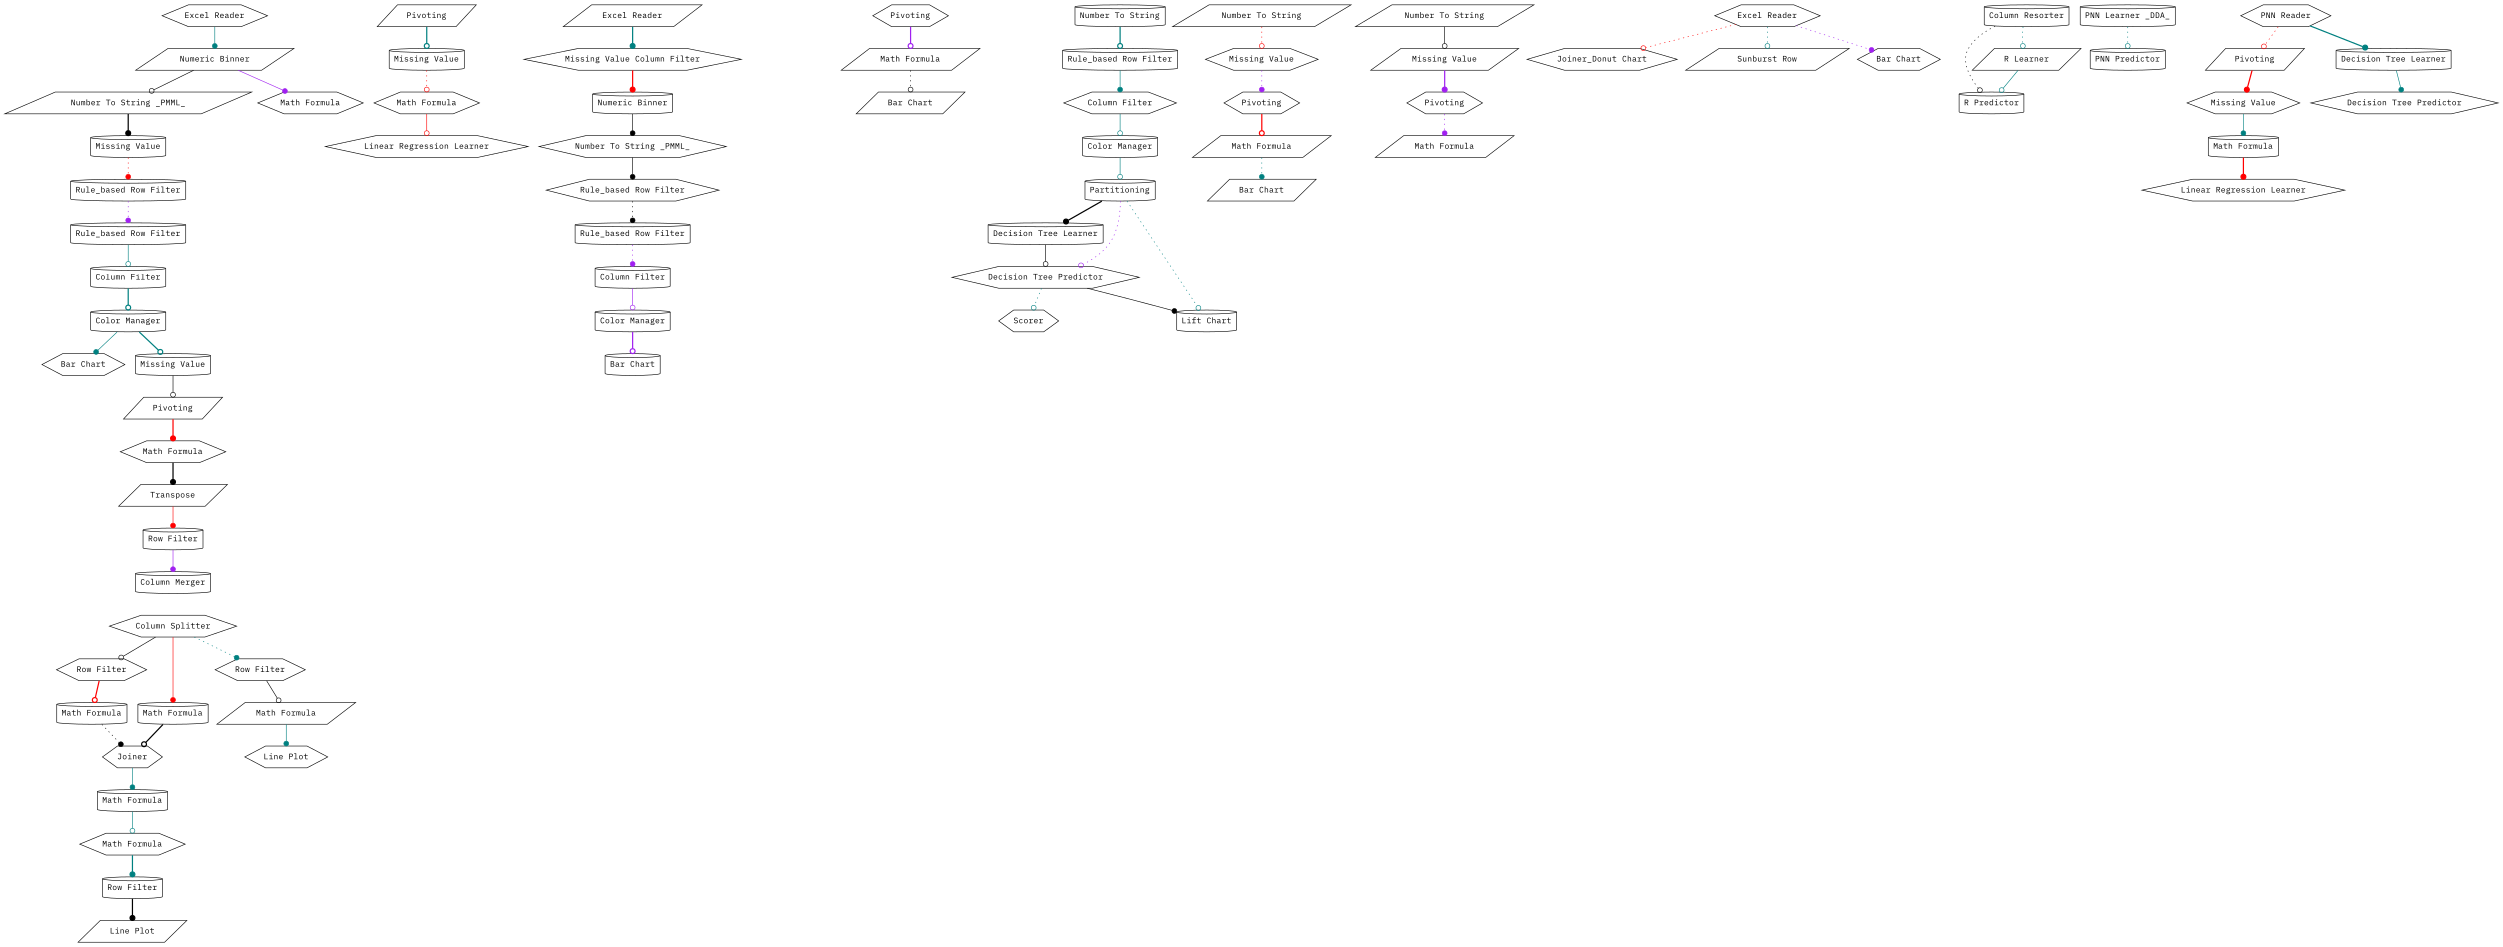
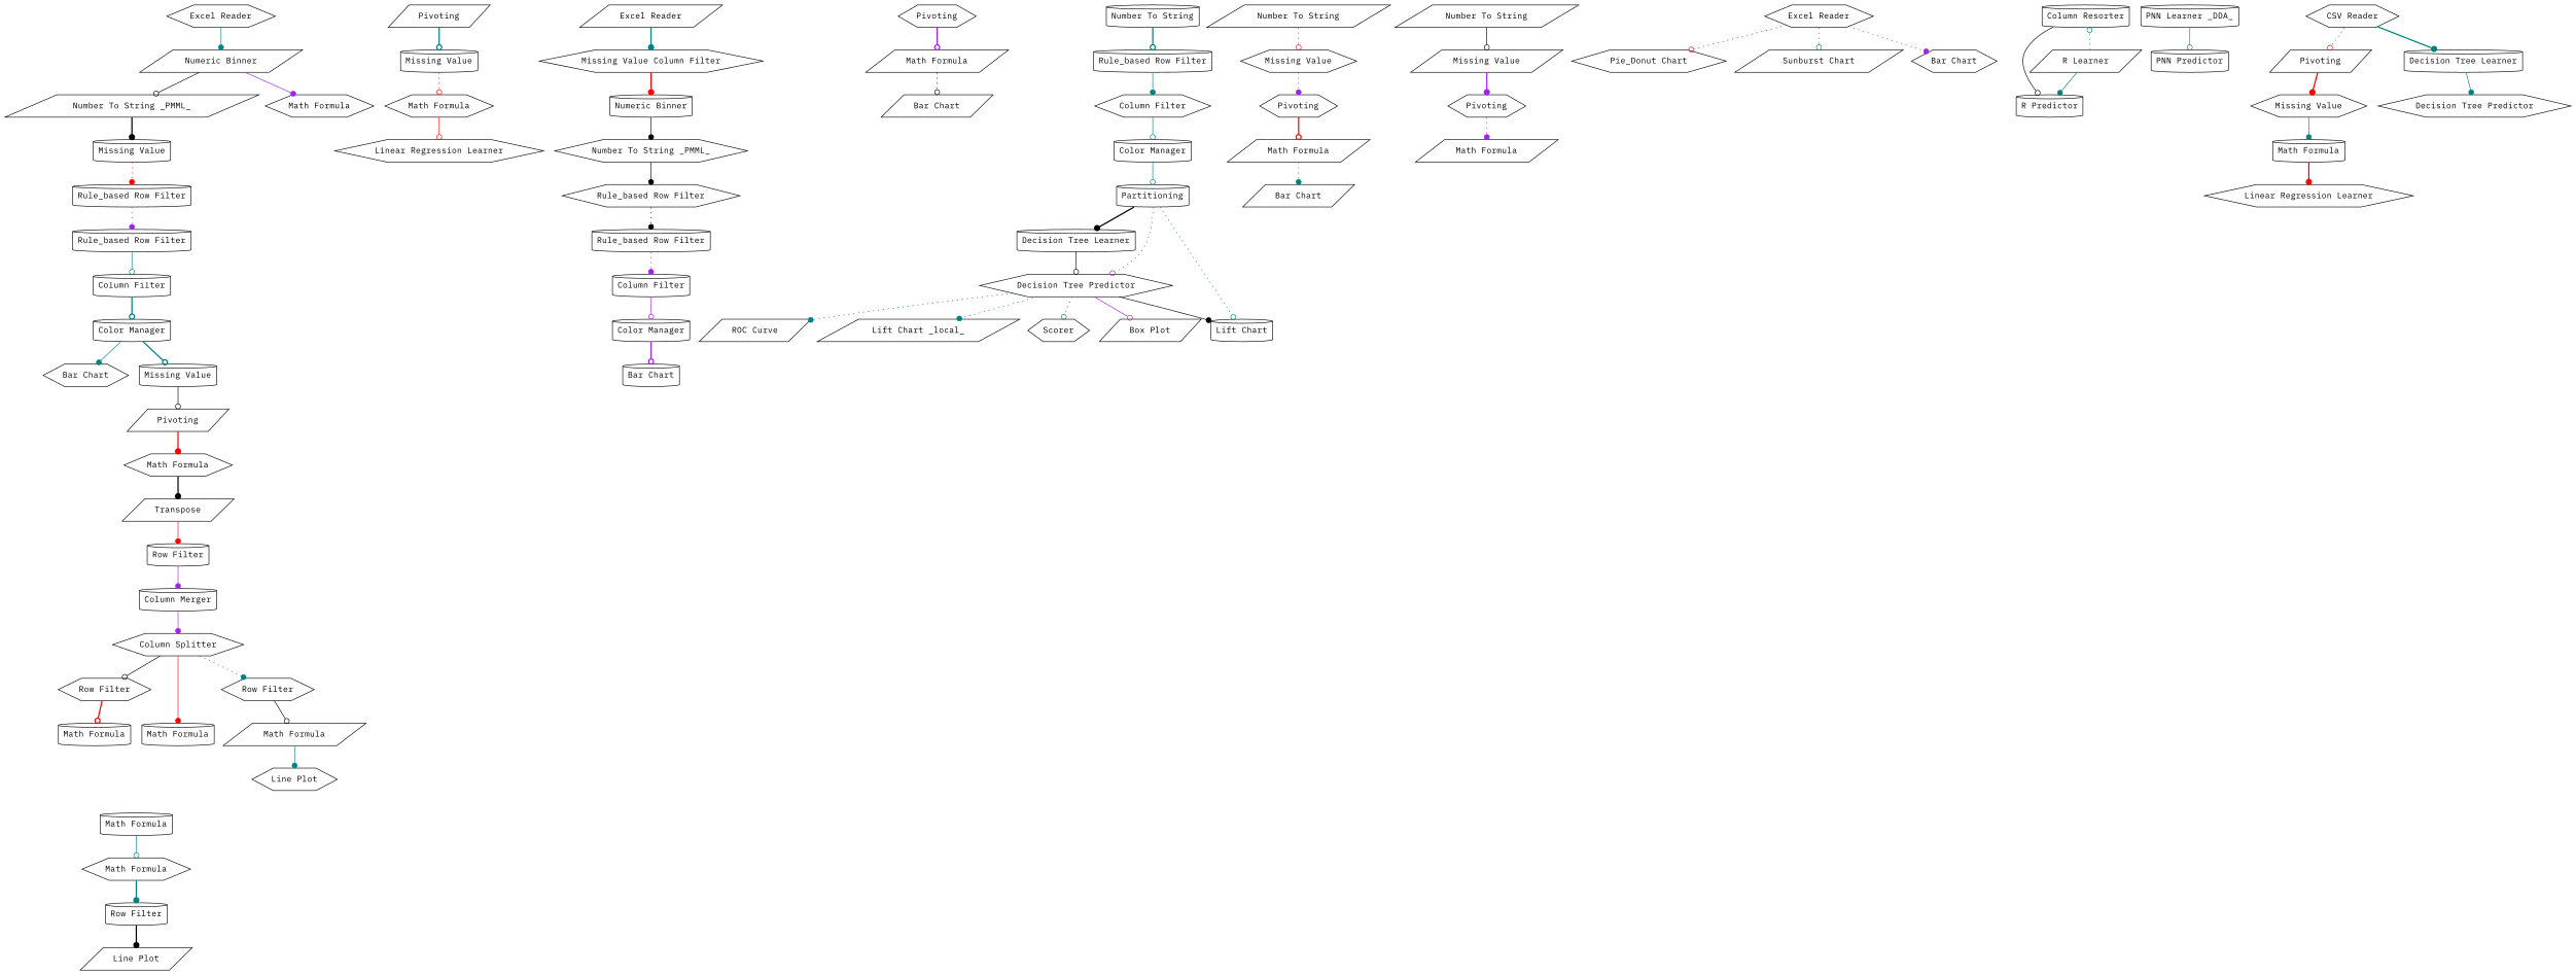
  digraph {
    fontname="IBM Plex Mono"
    rankdir=TB
    node [fontname="IBM Plex Mono" shape=cylinder]
    edge [arrowhead=dot color=teal fontname="IBM Plex Mono" style=solid]
    n1 [label="Row Filter" shape=hexagon]
    n2 [label="Math Formula"]
-   n3 [label=Joiner shape=hexagon]
    n4 [label="Math Formula"]
    n5 [label="Math Formula"]
    n6 [label="Line Plot" shape=parallelogram]
    n7 [label="Math Formula" shape=hexagon]
    n8 [label="Linear Regression Learner" shape=hexagon]
    n9 [label="Bar Chart"]
    n10 [label="Rule_based Row Filter" shape=hexagon]
    n11 [label="Rule_based Row Filter"]
    n12 [label="Column Filter"]
    n13 [label=Pivoting shape=hexagon]
    n14 [label="Math Formula" shape=parallelogram]
    n15 [label="Bar Chart" shape=parallelogram]
    n16 [label="Decision Tree Learner"]
    n17 [label="Decision Tree Predictor" shape=hexagon]
+   n18 [label="ROC Curve" shape=parallelogram]
+   n19 [label="Lift Chart _local_" shape=parallelogram]
    n20 [label=Scorer shape=hexagon]
+   n21 [label="Box Plot" shape=parallelogram]
    n22 [label="Lift Chart"]
    n23 [label="Rule_based Row Filter"]
    n24 [label="Column Filter" shape=hexagon]
    n25 [label="Color Manager"]
    n26 [label="Rule_based Row Filter"]
    n27 [label="Rule_based Row Filter"]
    n28 [label="Column Filter"]
    n29 [label="Missing Value Column Filter" shape=hexagon]
    n30 [label="Numeric Binner"]
    n31 [label="Number To String _PMML_" shape=hexagon]
    n32 [label="Color Manager"]
    n33 [label="Math Formula" shape=parallelogram]
    n34 [label="Bar Chart" shape=parallelogram]
    n35 [label="Column Splitter" shape=hexagon]
    n36 [label="Row Filter" shape=hexagon]
    n37 [label="Math Formula" shape=parallelogram]
    n38 [label=Pivoting shape=parallelogram]
    n39 [label="Math Formula" shape=hexagon]
    n40 [label=Transpose shape=parallelogram]
    n41 [label=Pivoting shape=hexagon]
    n42 [label="Math Formula" shape=parallelogram]
-   n43 [label="Joiner_Donut Chart" shape=hexagon]
+   n43 [label="Pie_Donut Chart" shape=hexagon]
    n44 [label="Excel Reader" shape=hexagon]
    n45 [label="Numeric Binner" shape=parallelogram]
    n46 [label="Number To String _PMML_" shape=parallelogram]
    n47 [label="Math Formula" shape=hexagon]
    n48 [label="Missing Value"]
    n49 [label="Column Resorter"]
    n50 [label="R Predictor"]
    n51 [label="R Learner" shape=parallelogram]
    n52 [label="Color Manager"]
    n53 [label="PNN Learner _DDA_"]
    n54 [label="PNN Predictor"]
    n55 [label="Missing Value"]
    n56 [label="Number To String" shape=parallelogram]
    n57 [label="Missing Value" shape=hexagon]
    n58 [label=Pivoting shape=hexagon]
    n59 [label=Partitioning]
    n60 [label="Row Filter"]
    n61 [label="Math Formula" shape=hexagon]
    n62 [label="Linear Regression Learner" shape=hexagon]
    n63 [label="Decision Tree Predictor" shape=hexagon]
    n64 [label="Missing Value" shape=hexagon]
    n65 [label="Math Formula"]
    n66 [label="Excel Reader" shape=parallelogram]
    n67 [label="Column Merger"]
-   n68 [label="Sunburst Row" shape=parallelogram]
+   n68 [label="Sunburst Chart" shape=parallelogram]
    n69 [label="Row Filter"]
    n70 [label="Bar Chart" shape=hexagon]
    n71 [label="Missing Value"]
-   n72 [label="PNN Reader" shape=hexagon]
+   n72 [label="CSV Reader" shape=hexagon]
    n73 [label=Pivoting shape=parallelogram]
    n74 [label="Decision Tree Learner"]
    n75 [label="Line Plot" shape=hexagon]
    n76 [label="Missing Value" shape=parallelogram]
    n77 [label="Excel Reader" shape=hexagon]
    n78 [label="Bar Chart" shape=hexagon]
    n79 [label="Number To String"]
    n80 [label="Number To String" shape=parallelogram]
    n81 [label=Pivoting shape=parallelogram]
    n1 -> n2 [arrowhead=odot color=red style=bold]
-   n2 -> n3 [color=black style=dotted]
-   n3 -> n5
-   n4 -> n3 [arrowhead=odot color=black style=bold]
    n5 -> n61 [arrowhead=odot]
    n7 -> n8 [arrowhead=odot color=red]
    n10 -> n11 [color=black style=dotted]
    n11 -> n12 [color=purple style=dotted]
    n12 -> n32 [arrowhead=odot color=purple]
    n13 -> n14 [arrowhead=odot color=purple style=bold]
    n14 -> n15 [arrowhead=odot color=black style=dotted]
    n16 -> n17 [arrowhead=odot color=black]
+   n17 -> n18 [style=dotted]
+   n17 -> n19 [style=dotted]
    n17 -> n20 [arrowhead=odot style=dotted]
+   n17 -> n21 [arrowhead=odot color=purple]
    n17 -> n22 [color=black]
    n23 -> n24
    n24 -> n25 [arrowhead=odot]
    n25 -> n59 [arrowhead=odot]
    n26 -> n27 [color=purple style=dotted]
    n27 -> n28 [arrowhead=odot]
    n28 -> n52 [arrowhead=odot style=bold]
    n29 -> n30 [color=red style=bold]
    n30 -> n31 [color=black]
    n31 -> n10 [color=black]
    n32 -> n9 [arrowhead=odot color=purple style=bold]
    n33 -> n34 [style=dotted]
    n35 -> n1 [arrowhead=odot color=black]
    n35 -> n4 [color=red]
    n35 -> n36 [style=dotted]
    n36 -> n37 [arrowhead=odot color=black]
    n37 -> n75
    n38 -> n39 [color=red style=bold]
    n39 -> n40 [color=black style=bold]
    n40 -> n69 [color=red]
    n41 -> n42 [color=purple style=dotted]
    n44 -> n45
    n45 -> n46 [arrowhead=odot color=black]
    n45 -> n47 [color=purple]
    n46 -> n48 [color=black style=bold]
    n48 -> n26 [color=red style=dotted]
-   n49 -> n50 [arrowhead=odot color=black style=dotted]
-   n49 -> n51 [arrowhead=odot style=dotted]
-   n51 -> n50 [arrowhead=odot]
+   n49 -> n50 [arrowhead=odot color=black]
+   n51 -> n49 [arrowhead=odot style=dotted]
+   n51 -> n50
    n52 -> n70
    n52 -> n71 [arrowhead=odot style=bold]
-   n53 -> n54 [arrowhead=odot style=dotted]
+   n53 -> n54 [arrowhead=odot]
    n55 -> n7 [arrowhead=odot color=red style=dotted]
    n56 -> n57 [arrowhead=odot color=red style=dotted]
    n57 -> n58 [color=purple style=dotted]
    n58 -> n33 [arrowhead=odot color=red style=bold]
    n59 -> n16 [color=black style=bold]
    n59 -> n17 [arrowhead=odot color=purple style=dotted]
    n59 -> n22 [arrowhead=odot style=dotted]
    n60 -> n6 [color=black style=bold]
    n61 -> n60 [style=bold]
    n64 -> n65
    n65 -> n62 [color=red style=bold]
    n66 -> n29 [style=bold]
+   n67 -> n35 [color=purple]
    n69 -> n67 [color=purple]
    n71 -> n38 [arrowhead=odot color=black]
    n72 -> n73 [arrowhead=odot color=red style=dotted]
    n72 -> n74 [style=bold]
    n73 -> n64 [color=red style=bold]
    n74 -> n63
    n76 -> n41 [color=purple style=bold]
    n77 -> n43 [arrowhead=odot color=red style=dotted]
    n77 -> n68 [arrowhead=odot style=dotted]
    n77 -> n78 [color=purple style=dotted]
    n79 -> n23 [arrowhead=odot style=bold]
    n80 -> n76 [arrowhead=odot color=black]
    n81 -> n55 [arrowhead=odot style=bold]
  }
